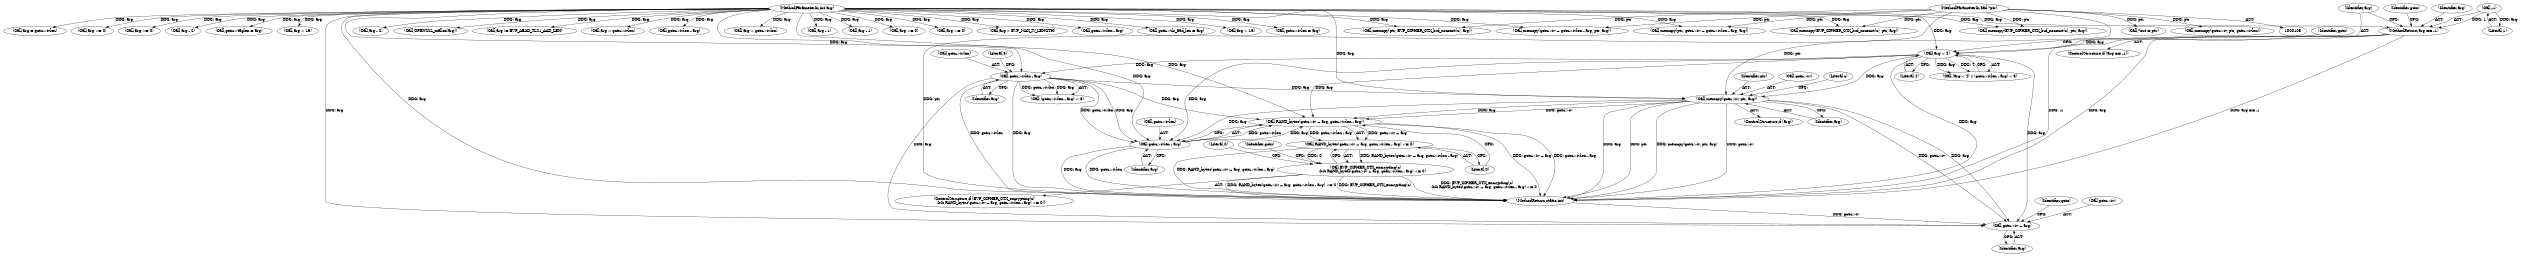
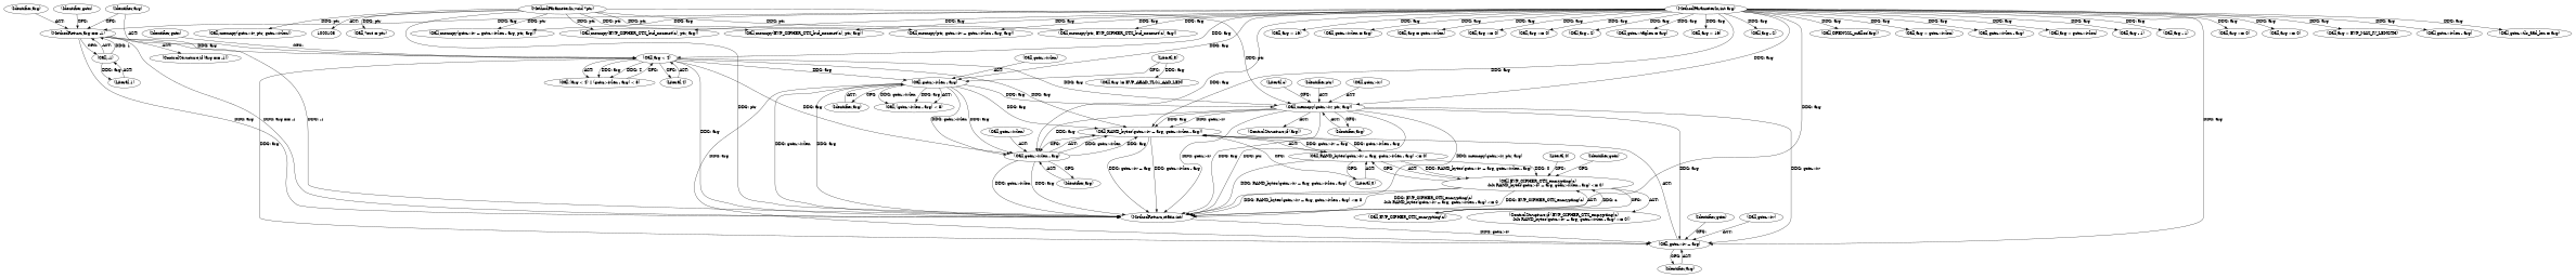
  digraph {
    n1 [label="(Call,memcpy(gctx->iv, ptr, arg))"]
    n2 [label="(Call,RAND_bytes(gctx->iv + arg, gctx->ivlen - arg))"]
    n3 [label="(Call,gctx->iv + arg)"]
    n4 [label="(Call,gctx->ivlen - arg)"]
    n5 [label="(Identifier,arg)"]
    n6 [label="(MethodReturn,static int)"]
    n7 [label="(ControlStructure,if (arg))"]
    n8 [label="(Call,RAND_bytes(gctx->iv + arg, gctx->ivlen - arg) <= 0)"]
    n9 [label="(Identifier,arg)"]
    n10 [label="(Identifier,arg)"]
-   n11 [label="(MethodParameterIn,aad *ptr)"]
+   n11 [label="(MethodParameterIn,void *ptr)"]
    n12 [label="(Call,*out = ptr)"]
    n13 [label="(Call,memcpy(EVP_CIPHER_CTX_buf_noconst(c), ptr, arg))"]
    n14 [label="(Call,memcpy(EVP_CIPHER_CTX_buf_noconst(c), ptr, arg))"]
    n15 [label="(Call,memcpy(ptr, EVP_CIPHER_CTX_buf_noconst(c), arg))"]
    n16 [label="(Call,memcpy(gctx->iv + gctx->ivlen - arg, ptr, arg))"]
    n17 [label="(Call,memcpy(ptr, gctx->iv + gctx->ivlen - arg, arg))"]
    n18 [label="(Call,memcpy(gctx->iv, ptr, gctx->ivlen))"]
    1000108
    n20 [label="(Call,arg < 4)"]
    n21 [label="(Call,gctx->ivlen - arg)"]
    n22 [label="(Literal,4)"]
    n23 [label="(Call,(arg < 4) || (gctx->ivlen - arg) < 8)"]
    n24 [label="(Call,(gctx->ivlen - arg) < 8)"]
    n25 [label="(Identifier,arg)"]
    n26 [label="(MethodReturn,arg == -1)"]
    n27 [label="(Call,-1)"]
    n28 [label="(ControlStructure,if (arg == -1))"]
    n29 [label="(Literal,1)"]
    n30 [label="(MethodParameterIn,int arg)"]
    n31 [label="(Call,arg - 2)"]
    n32 [label="(Call,OPENSSL_malloc(arg))"]
    n33 [label="(Call,arg != EVP_AEAD_TLS1_AAD_LEN)"]
    n34 [label="(Call,arg > gctx->ivlen)"]
    n35 [label="(Call,gctx->ivlen - arg)"]
    n36 [label="(Call,arg > gctx->ivlen)"]
    n37 [label="(Call,arg - 1)"]
    n38 [label="(Call,arg - 1)"]
    n39 [label="(Call,arg <= 0)"]
    n40 [label="(Call,arg <= 0)"]
    n41 [label="(Call,arg > EVP_MAX_IV_LENGTH)"]
    n42 [label="(Call,gctx->ivlen - arg)"]
    n43 [label="(Call,gctx->tls_aad_len = arg)"]
    n44 [label="(Call,arg > 16)"]
    n45 [label="(Call,gctx->ivlen = arg)"]
    n46 [label="(Call,arg = gctx->ivlen)"]
    n47 [label="(Call,arg <= 0)"]
    n48 [label="(Call,arg <= 0)"]
    n49 [label="(Call,arg - 2)"]
    n50 [label="(Call,gctx->taglen = arg)"]
    n51 [label="(Call,arg > 16)"]
    n52 [label="(Call,EVP_CIPHER_CTX_encrypting(c)\n            && RAND_bytes(gctx->iv + arg, gctx->ivlen - arg) <= 0)"]
    n53 [label="(Literal,0)"]
+   n54 [label="(Call,EVP_CIPHER_CTX_encrypting(c))"]
    n55 [label="(ControlStructure,if (EVP_CIPHER_CTX_encrypting(c)\n            && RAND_bytes(gctx->iv + arg, gctx->ivlen - arg) <= 0))"]
    n56 [label="(Identifier,arg)"]
    n57 [label="(Call,gctx->ivlen)"]
    n58 [label="(Literal,8)"]
    n59 [label="(Identifier,ptr)"]
    n60 [label="(Literal,0)"]
    n61 [label="(Identifier,gctx)"]
    n62 [label="(Identifier,arg)"]
    n63 [label="(Call,gctx->iv)"]
    n64 [label="(Identifier,gctx)"]
    n65 [label="(Identifier,gctx)"]
    n66 [label="(Identifier,gctx)"]
    n67 [label="(Call,gctx->iv)"]
    n68 [label="(Call,gctx->ivlen)"]
    n69 [label="(Literal,c)"]
    n1 -> n2 [label="DDG: gctx->iv"]
    n1 -> n2 [label="DDG: arg"]
    n1 -> n3 [label="DDG: gctx->iv"]
    n1 -> n3 [label="DDG: arg"]
    n1 -> n4 [label="DDG: arg"]
    n1 -> n5 [label="CFG: "]
    n1 -> n6 [label="DDG: arg"]
    n1 -> n6 [label="DDG: ptr"]
    n1 -> n6 [label="DDG: memcpy(gctx->iv, ptr, arg)"]
    n1 -> n6 [label="DDG: gctx->iv"]
    n1 -> n7 [label="AST: "]
    n2 -> n4 [label="CFG: "]
    n2 -> n6 [label="DDG: gctx->iv + arg"]
    n2 -> n6 [label="DDG: gctx->ivlen - arg"]
    n2 -> n8 [label="AST: "]
    n2 -> n8 [label="DDG: gctx->iv + arg"]
    n2 -> n8 [label="DDG: gctx->ivlen - arg"]
+   n3 -> n2 [label="AST: "]
    n3 -> n9 [label="CFG: "]
    n4 -> n2 [label="AST: "]
    n4 -> n2 [label="DDG: gctx->ivlen"]
    n4 -> n2 [label="DDG: arg"]
    n4 -> n6 [label="DDG: arg"]
    n4 -> n6 [label="DDG: gctx->ivlen"]
    n4 -> n10 [label="CFG: "]
    n5 -> n1 [label="AST: "]
    n6 -> n3 [label="DDG: gctx->iv"]
    n8 -> n6 [label="DDG: RAND_bytes(gctx->iv + arg, gctx->ivlen - arg)"]
    n8 -> n52 [label="AST: "]
    n8 -> n52 [label="DDG: RAND_bytes(gctx->iv + arg, gctx->ivlen - arg)"]
    n8 -> n52 [label="DDG: 0"]
    n8 -> n53 [label="CFG: "]
    n9 -> n3 [label="AST: "]
    n10 -> n4 [label="AST: "]
    n11 -> n1 [label="DDG: ptr"]
    n11 -> n6 [label="DDG: ptr"]
    n11 -> n12 [label="DDG: ptr"]
    n11 -> n13 [label="DDG: ptr"]
    n11 -> n14 [label="DDG: ptr"]
    n11 -> n15 [label="DDG: ptr"]
    n11 -> n16 [label="DDG: ptr"]
    n11 -> n17 [label="DDG: ptr"]
    n11 -> n18 [label="DDG: ptr"]
    n11 -> 1000108 [label="AST: "]
    n20 -> n1 [label="DDG: arg"]
    n20 -> n2 [label="DDG: arg"]
    n20 -> n3 [label="DDG: arg"]
    n20 -> n4 [label="DDG: arg"]
    n20 -> n6 [label="DDG: arg"]
    n20 -> n21 [label="DDG: arg"]
    n20 -> n22 [label="CFG: "]
    n20 -> n23 [label="AST: "]
    n20 -> n23 [label="DDG: arg"]
    n20 -> n23 [label="DDG: 4"]
    n21 -> n1 [label="DDG: arg"]
    n21 -> n2 [label="DDG: arg"]
    n21 -> n3 [label="DDG: arg"]
    n21 -> n4 [label="DDG: gctx->ivlen"]
    n21 -> n4 [label="DDG: arg"]
    n21 -> n6 [label="DDG: gctx->ivlen"]
    n21 -> n6 [label="DDG: arg"]
    n21 -> n24 [label="AST: "]
    n21 -> n24 [label="DDG: gctx->ivlen"]
    n21 -> n24 [label="DDG: arg"]
    n21 -> n25 [label="CFG: "]
    n22 -> n20 [label="AST: "]
    n23 -> n20 [label="CFG: "]
    n25 -> n21 [label="AST: "]
    n26 -> n6 [label="DDG: -1"]
    n26 -> n6 [label="DDG: arg"]
    n26 -> n6 [label="DDG: arg == -1"]
    n26 -> n20 [label="DDG: arg"]
+   n26 -> n27 [label="CFG: "]
    n26 -> n28 [label="AST: "]
    n27 -> n26 [label="AST: "]
    n27 -> n26 [label="DDG: 1"]
    n27 -> n29 [label="DDG: arg"]
    n29 -> n27 [label="AST: "]
    n30 -> n1 [label="DDG: arg"]
    n30 -> n2 [label="DDG: arg"]
    n30 -> n3 [label="DDG: arg"]
    n30 -> n4 [label="DDG: arg"]
    n30 -> n6 [label="DDG: arg"]
    n30 -> n13 [label="DDG: arg"]
    n30 -> n14 [label="DDG: arg"]
    n30 -> n15 [label="DDG: arg"]
    n30 -> n16 [label="DDG: arg"]
    n30 -> n17 [label="DDG: arg"]
    n30 -> n20 [label="DDG: arg"]
    n30 -> n21 [label="DDG: arg"]
    n30 -> n26 [label="DDG: arg"]
    n30 -> n31 [label="DDG: arg"]
    n30 -> n32 [label="DDG: arg"]
-   n30 -> n33 [label="DDG: arg"]
+   n58 -> n33 [label="DDG: arg"]
    n30 -> n34 [label="DDG: arg"]
    n30 -> n35 [label="DDG: arg"]
    n30 -> n36 [label="DDG: arg"]
    n30 -> n37 [label="DDG: arg"]
    n30 -> n38 [label="DDG: arg"]
    n30 -> n39 [label="DDG: arg"]
    n30 -> n40 [label="DDG: arg"]
    n30 -> n41 [label="DDG: arg"]
    n30 -> n42 [label="DDG: arg"]
    n30 -> n43 [label="DDG: arg"]
    n30 -> n44 [label="DDG: arg"]
    n30 -> n45 [label="DDG: arg"]
    n30 -> n46 [label="DDG: arg"]
    n30 -> n47 [label="DDG: arg"]
    n30 -> n48 [label="DDG: arg"]
    n30 -> n49 [label="DDG: arg"]
    n30 -> n50 [label="DDG: arg"]
    n30 -> n51 [label="DDG: arg"]
    n52 -> n6 [label="DDG: EVP_CIPHER_CTX_encrypting(c)"]
    n52 -> n6 [label="DDG: EVP_CIPHER_CTX_encrypting(c)\n            && RAND_bytes(gctx->iv + arg, gctx->ivlen - arg) <= 0"]
    n52 -> n6 [label="DDG: RAND_bytes(gctx->iv + arg, gctx->ivlen - arg) <= 0"]
    n52 -> n8 [label="CFG: "]
+   n52 -> n54 [label="CFG: "]
    n52 -> n55 [label="AST: "]
    n53 -> n2 [label="CFG: "]
    n53 -> n8 [label="AST: "]
+   n54 -> n52 [label="AST: "]
+   n54 -> n52 [label="DDG: c"]
    n56 -> n26 [label="AST: "]
    n57 -> n21 [label="AST: "]
    n58 -> n21 [label="CFG: "]
    n59 -> n1 [label="AST: "]
    n60 -> n52 [label="CFG: "]
    n61 -> n3 [label="CFG: "]
    n62 -> n20 [label="AST: "]
    n62 -> n26 [label="CFG: "]
    n63 -> n3 [label="AST: "]
    n64 -> n52 [label="CFG: "]
    n65 -> n20 [label="CFG: "]
    n66 -> n26 [label="CFG: "]
    n67 -> n1 [label="AST: "]
    n68 -> n4 [label="AST: "]
    n69 -> n1 [label="CFG: "]
  }
